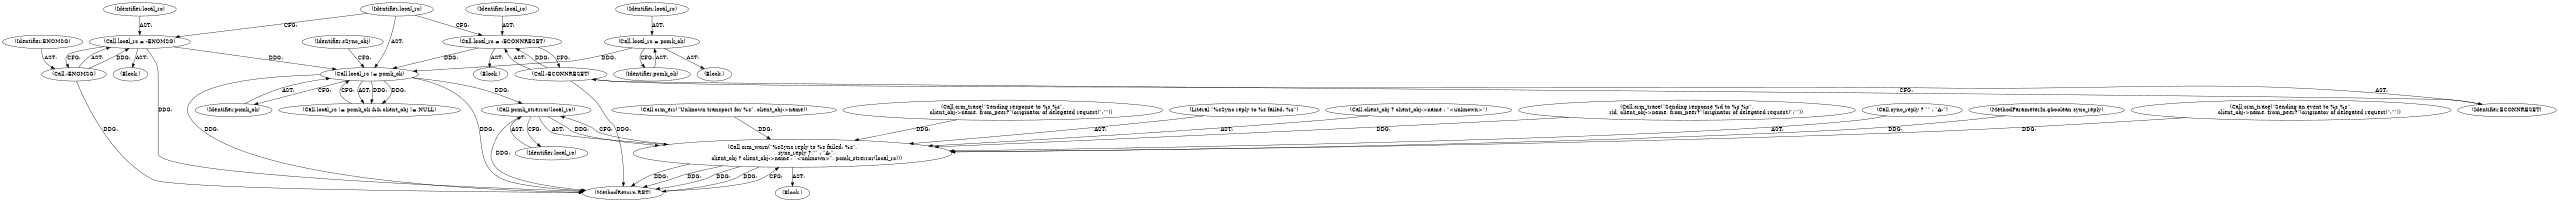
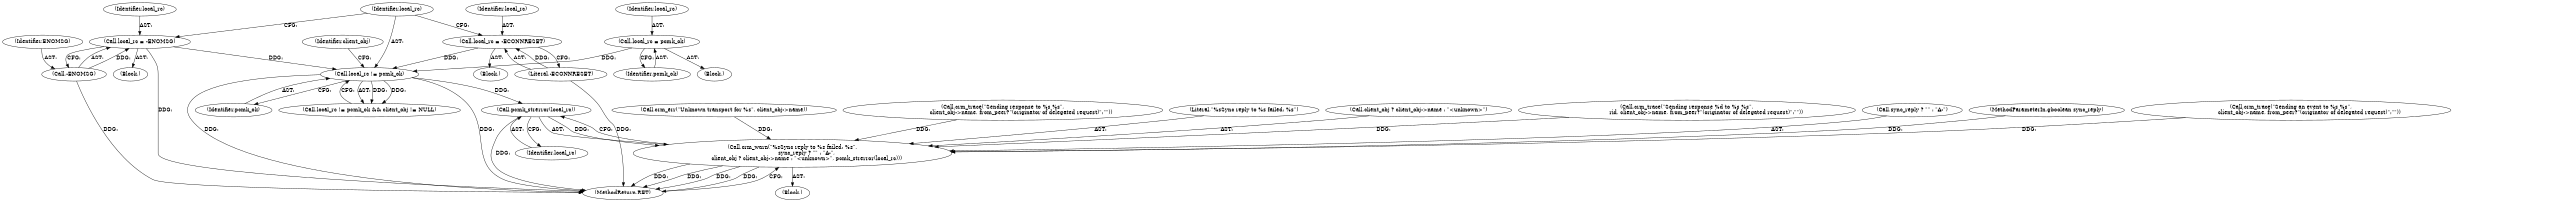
  digraph {
    n1 [label="(Call,pcmk_strerror(local_rc))"]
    n2 [label="(Call,crm_warn(\"%sSync reply to %s failed: %s\",\n                 sync_reply ? \"\" : \"A-\",\n                 client_obj ? client_obj->name : \"<unknown>\", pcmk_strerror(local_rc)))"]
    n3 [label="(Identifier,local_rc)"]
    n4 [label="(MethodReturn,RET)"]
    n5 [label="(Block,)"]
    n6 [label="(Call,local_rc != pcmk_ok)"]
    n7 [label="(Call,local_rc != pcmk_ok && client_obj != NULL)"]
    n8 [label="(Identifier,pcmk_ok)"]
    n9 [label="(Call,local_rc = -ENOMSG)"]
    n10 [label="(Call,-ENOMSG)"]
    n11 [label="(Block,)"]
    n12 [label="(Identifier,ENOMSG)"]
    n13 [label="(Call,local_rc = -ECONNRESET)"]
-   n14 [label="(Call,-ECONNRESET)"]
+   n14 [label="(Literal,-ECONNRESET)"]
    n15 [label="(Block,)"]
-   n16 [label="(Identifier,ECONNRESET)"]
    n17 [label="(Call,local_rc = pcmk_ok)"]
    n18 [label="(Block,)"]
    n19 [label="(Identifier,pcmk_ok)"]
    n20 [label="(Call,crm_trace(\"Sending response %d to %s %s\",\n                       rid, client_obj->name, from_peer?\"(originator of delegated request)\":\"\"))"]
    n21 [label="(Call,sync_reply ? \"\" : \"A-\")"]
    n22 [label="(Identifier,local_rc)"]
    n23 [label="(MethodParameterIn,gboolean sync_reply)"]
    n24 [label="(Identifier,local_rc)"]
    n25 [label="(Call,crm_trace(\"Sending an event to %s %s\",\n                      client_obj->name, from_peer?\"(originator of delegated request)\":\"\"))"]
-   n26 [label="(Identifier,sSync_obj)"]
+   n26 [label="(Identifier,client_obj)"]
    n27 [label="(Identifier,local_rc)"]
    n28 [label="(Identifier,local_rc)"]
    n29 [label="(Call,crm_err(\"Unknown transport for %s\", client_obj->name))"]
    n30 [label="(Call,crm_trace(\"Sending response to %s %s\",\n                      client_obj->name, from_peer?\"(originator of delegated request)\":\"\"))"]
    n31 [label="(Literal,\"%sSync reply to %s failed: %s\")"]
    n32 [label="(Call,client_obj ? client_obj->name : \"<unknown>\")"]
    n1 -> n2 [label="AST: "]
    n1 -> n2 [label="DDG: "]
    n1 -> n3 [label="CFG: "]
    n1 -> n4 [label="DDG: "]
    n2 -> n1 [label="CFG: "]
    n2 -> n4 [label="DDG: "]
    n2 -> n4 [label="DDG: "]
    n2 -> n4 [label="DDG: "]
    n2 -> n4 [label="DDG: "]
    n2 -> n5 [label="AST: "]
    n3 -> n1 [label="AST: "]
    n4 -> n2 [label="CFG: "]
    n6 -> n1 [label="DDG: "]
    n6 -> n4 [label="DDG: "]
    n6 -> n4 [label="DDG: "]
    n6 -> n7 [label="AST: "]
    n6 -> n7 [label="DDG: "]
    n6 -> n7 [label="DDG: "]
    n6 -> n8 [label="CFG: "]
    n7 -> n6 [label="CFG: "]
    n8 -> n6 [label="AST: "]
    n9 -> n4 [label="DDG: "]
    n9 -> n6 [label="DDG: "]
    n9 -> n10 [label="CFG: "]
    n9 -> n11 [label="AST: "]
    n10 -> n4 [label="DDG: "]
    n10 -> n9 [label="AST: "]
    n10 -> n9 [label="DDG: "]
    n12 -> n10 [label="AST: "]
    n13 -> n6 [label="DDG: "]
    n13 -> n14 [label="CFG: "]
    n13 -> n15 [label="AST: "]
    n14 -> n4 [label="DDG: "]
    n14 -> n13 [label="AST: "]
    n14 -> n13 [label="DDG: "]
-   n14 -> n16 [label="CFG: "]
-   n16 -> n14 [label="AST: "]
    n17 -> n6 [label="DDG: "]
    n17 -> n18 [label="AST: "]
    n17 -> n19 [label="CFG: "]
    n19 -> n17 [label="AST: "]
    n20 -> n2 [label="DDG: "]
    n21 -> n2 [label="AST: "]
    n22 -> n9 [label="AST: "]
    n23 -> n2 [label="DDG: "]
    n24 -> n6 [label="AST: "]
    n24 -> n9 [label="CFG: "]
    n24 -> n13 [label="CFG: "]
    n25 -> n2 [label="DDG: "]
    n26 -> n6 [label="CFG: "]
    n27 -> n17 [label="AST: "]
    n28 -> n13 [label="AST: "]
    n29 -> n2 [label="DDG: "]
    n30 -> n2 [label="DDG: "]
    n31 -> n2 [label="AST: "]
    n32 -> n2 [label="AST: "]
  }
